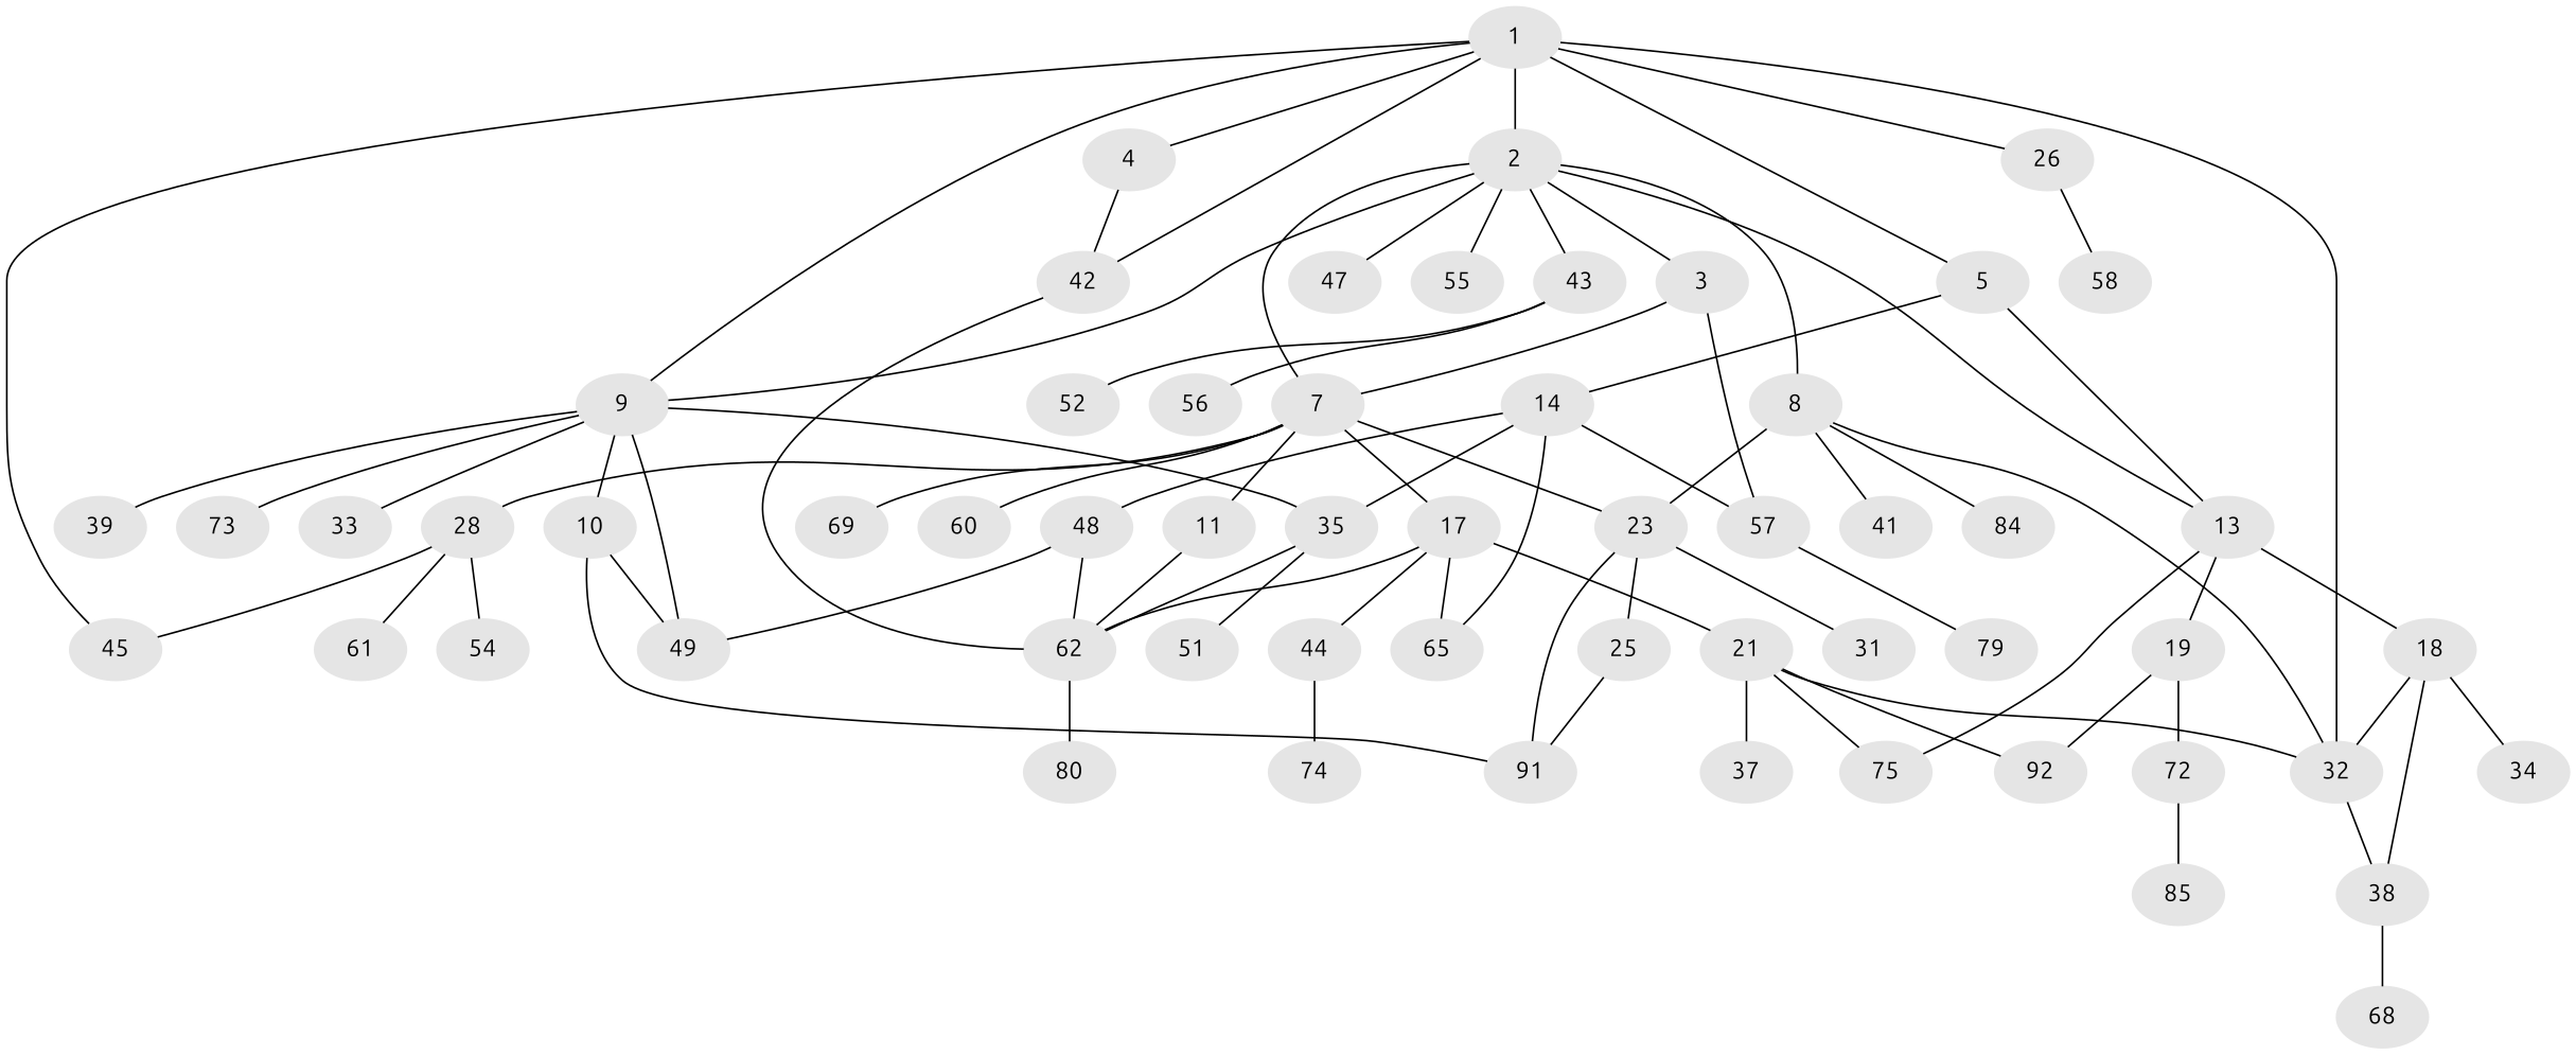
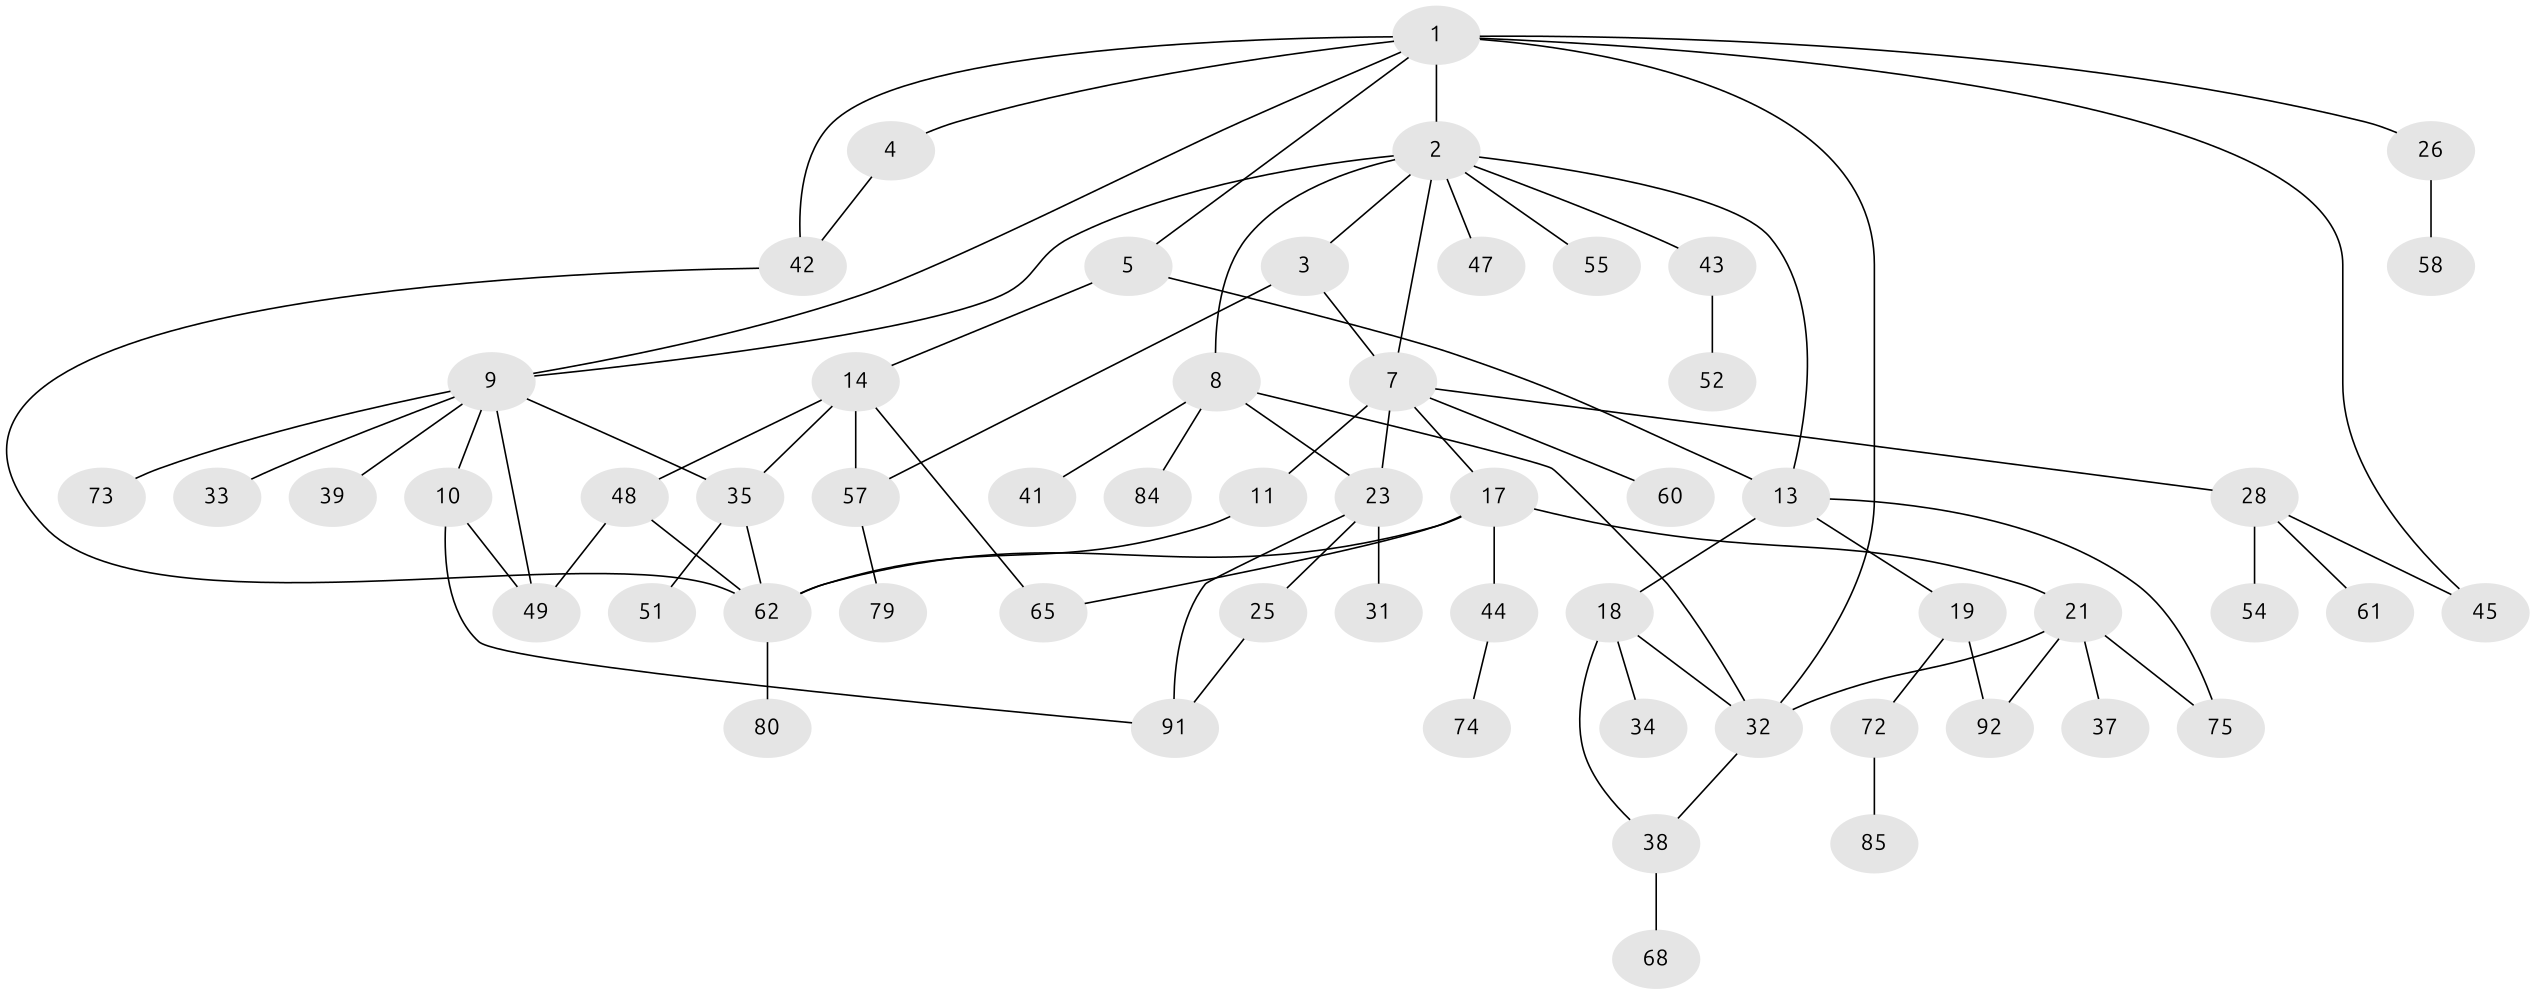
  graph {
    fontname=Ubuntu
    node [color=gray90 fontname=Ubuntu style=filled]
    edge [fontname=Ubuntu]
    1 [super="+83"]
    2 [super="+6"]
    4
    5
    9 [super="+12"]
    26
    32 [super="+36"]
    42 [super="+86"]
    45
    3 [super="+76"]
    7 [super="+16"]
    8 [super="+15"]
    13 [super="+53"]
    43
    47
    55 [super="+87"]
    14 [super="+24"]
    10 [super="+67"]
    33
    35 [super="+89"]
    39
    49 [super="+50"]
    73
    58 [super="+85"]
    38
    62 [super="+77"]
    57 [super="+63"]
    28 [super="+46"]
    11
    17 [super="+22"]
    23 [super="+30"]
    60
-   69
    41
    84 [super="+88"]
    18 [super="+20"]
    19 [super="+29"]
    75 [super="+90"]
    54 [super="+59"]
    61
    52
-   56
    79
    48
    65
    21 [super="+66"]
    44 [super="+64"]
    91
    25 [super="+27"]
    31 [super="+71"]
    51
    80
    34
    72 [super="+78"]
    92
    37
    74
    68 [super="+81"]
    n59 [label=85]
    1 -- 2
    1 -- 4
    1 -- 5
    1 -- 9
    1 -- 26
    1 -- 32 [weight=2]
    1 -- 42
    1 -- 45
    2 -- 9
    2 -- 3
    2 -- 7
    2 -- 8
    2 -- 13
    2 -- 43
    2 -- 47
    2 -- 55
    4 -- 42
    5 -- 13
    5 -- 14
    9 -- 10
    9 -- 33
    9 -- 35
    9 -- 39
    9 -- 49
    9 -- 73
    26 -- 58
    32 -- 38
    42 -- 62
    3 -- 7
    3 -- 57
    7 -- 28
    7 -- 11
    7 -- 17
    7 -- 23
    7 -- 60
-   7 -- 69
    8 -- 32
    8 -- 23
    8 -- 41
    8 -- 84
    13 -- 18
    13 -- 19
    13 -- 75
    43 -- 52
-   43 -- 56
    14 -- 35
    14 -- 57
    14 -- 48
    14 -- 65
    10 -- 49
    10 -- 91
    35 -- 62
    35 -- 51
    38 -- 68
    62 -- 80
    57 -- 79
    28 -- 45
    28 -- 54
    28 -- 61
    11 -- 62
    17 -- 62
    17 -- 65
    17 -- 21
    17 -- 44
    23 -- 91
    23 -- 25
    23 -- 31
    18 -- 32
    18 -- 38
    18 -- 34
    19 -- 72
    19 -- 92
    48 -- 49
    48 -- 62
    21 -- 32
    21 -- 75
    21 -- 92
    21 -- 37
    44 -- 74
    25 -- 91
    72 -- n59
  }
